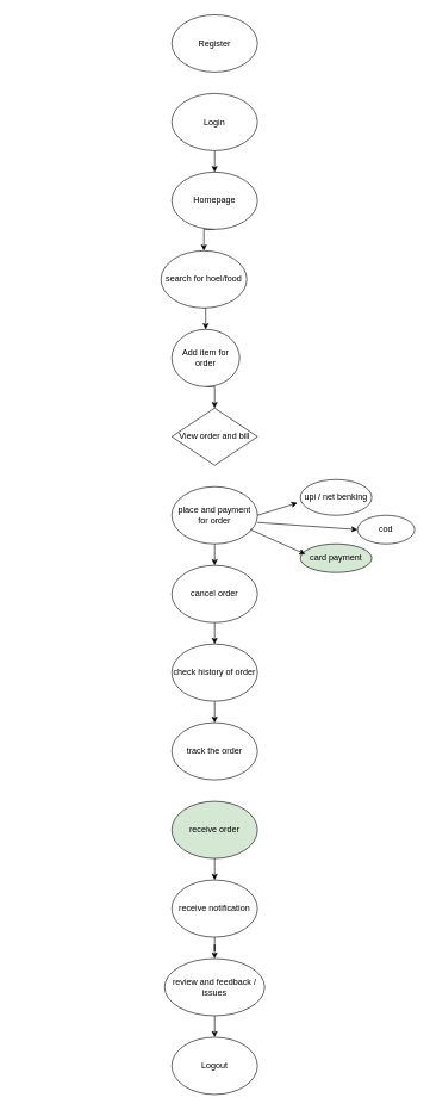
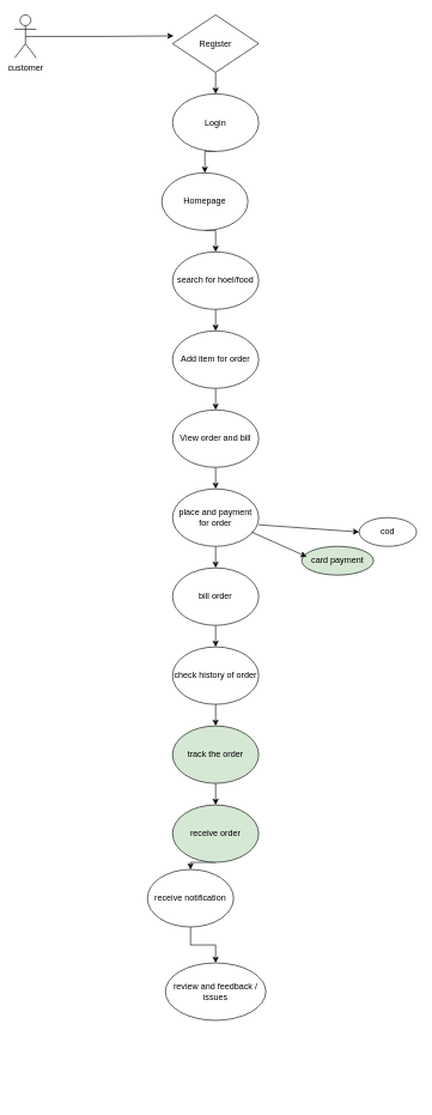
  <mxCell id="0" />
  <mxCell id="1" parent="0" />
- <mxCell id="5" value="Register&lt;br&gt;" style="ellipse;whiteSpace=wrap;html=1;" parent="1" vertex="1"><mxGeometry x="240" y="20" width="120" height="80" as="geometry" /></mxCell>
+ <mxCell id="2" style="edgeStyle=orthogonalEdgeStyle;rounded=0;orthogonalLoop=1;jettySize=auto;html=1;exitX=0.5;exitY=0.5;exitDx=0;exitDy=0;exitPerimeter=0;entryX=0.012;entryY=0.365;entryDx=0;entryDy=0;entryPerimeter=0;" parent="1" source="3" target="5" edge="1"><mxGeometry relative="1" as="geometry" /></mxCell>
+ <mxCell id="3" value="customer&lt;br&gt;" style="shape=umlActor;verticalLabelPosition=bottom;verticalAlign=top;html=1;outlineConnect=0;" parent="1" vertex="1"><mxGeometry x="20" y="20" width="30" height="60" as="geometry" /></mxCell>
+ <mxCell id="4" style="edgeStyle=orthogonalEdgeStyle;rounded=0;orthogonalLoop=1;jettySize=auto;html=1;exitX=0.5;exitY=1;exitDx=0;exitDy=0;entryX=0.5;entryY=0;entryDx=0;entryDy=0;" parent="1" source="5" target="7" edge="1"><mxGeometry relative="1" as="geometry" /></mxCell>
+ <mxCell id="5" value="Register&lt;br&gt;" style="rhombus;whiteSpace=wrap;html=1;" parent="1" vertex="1"><mxGeometry x="240" y="20" width="120" height="80" as="geometry" /></mxCell>
  <mxCell id="6" style="edgeStyle=orthogonalEdgeStyle;rounded=0;orthogonalLoop=1;jettySize=auto;html=1;exitX=0.5;exitY=1;exitDx=0;exitDy=0;entryX=0.5;entryY=0;entryDx=0;entryDy=0;" parent="1" source="7" target="9" edge="1"><mxGeometry relative="1" as="geometry" /></mxCell>
  <mxCell id="7" value="Login" style="ellipse;whiteSpace=wrap;html=1;" parent="1" vertex="1"><mxGeometry x="240" y="130" width="120" height="80" as="geometry" /></mxCell>
  <mxCell id="8" style="edgeStyle=orthogonalEdgeStyle;rounded=0;orthogonalLoop=1;jettySize=auto;html=1;exitX=0.5;exitY=1;exitDx=0;exitDy=0;entryX=0.5;entryY=0;entryDx=0;entryDy=0;" parent="1" source="9" target="11" edge="1"><mxGeometry relative="1" as="geometry" /></mxCell>
- <mxCell id="9" value="Homepage" style="ellipse;whiteSpace=wrap;html=1;" parent="1" vertex="1"><mxGeometry x="240" y="240" width="120" height="80" as="geometry" /></mxCell>
+ <mxCell id="9" value="Homepage" style="ellipse;whiteSpace=wrap;html=1;" parent="1" vertex="1"><mxGeometry x="225" y="240" width="120" height="80" as="geometry" /></mxCell>
  <mxCell id="10" style="edgeStyle=orthogonalEdgeStyle;rounded=0;orthogonalLoop=1;jettySize=auto;html=1;exitX=0.5;exitY=1;exitDx=0;exitDy=0;entryX=0.5;entryY=0;entryDx=0;entryDy=0;" parent="1" source="11" target="13" edge="1"><mxGeometry relative="1" as="geometry" /></mxCell>
- <mxCell id="11" value="search for hoel/food" style="ellipse;whiteSpace=wrap;html=1;" parent="1" vertex="1"><mxGeometry x="225" y="350" width="120" height="80" as="geometry" /></mxCell>
+ <mxCell id="11" value="search for hoel/food" style="ellipse;whiteSpace=wrap;html=1;" parent="1" vertex="1"><mxGeometry x="240" y="350" width="120" height="80" as="geometry" /></mxCell>
  <mxCell id="12" style="edgeStyle=orthogonalEdgeStyle;rounded=0;orthogonalLoop=1;jettySize=auto;html=1;exitX=0.5;exitY=1;exitDx=0;exitDy=0;entryX=0.5;entryY=0;entryDx=0;entryDy=0;" parent="1" source="13" target="15" edge="1"><mxGeometry relative="1" as="geometry" /></mxCell>
- <mxCell id="13" value="Add item for order" style="ellipse;whiteSpace=wrap;html=1;" parent="1" vertex="1"><mxGeometry x="240" y="460" width="95" height="80" as="geometry" /></mxCell>
- <mxCell id="15" value="View order and bill" style="rhombus;whiteSpace=wrap;html=1;" parent="1" vertex="1"><mxGeometry x="240" y="570" width="120" height="80" as="geometry" /></mxCell>
+ <mxCell id="13" value="Add item for order" style="ellipse;whiteSpace=wrap;html=1;" parent="1" vertex="1"><mxGeometry x="240" y="460" width="120" height="80" as="geometry" /></mxCell>
+ <mxCell id="14" style="edgeStyle=orthogonalEdgeStyle;rounded=0;orthogonalLoop=1;jettySize=auto;html=1;exitX=0.5;exitY=1;exitDx=0;exitDy=0;entryX=0.5;entryY=0;entryDx=0;entryDy=0;" parent="1" source="15" target="17" edge="1"><mxGeometry relative="1" as="geometry" /></mxCell>
+ <mxCell id="15" value="View order and bill" style="ellipse;whiteSpace=wrap;html=1;" parent="1" vertex="1"><mxGeometry x="240" y="570" width="120" height="80" as="geometry" /></mxCell>
  <mxCell id="16" style="edgeStyle=orthogonalEdgeStyle;rounded=0;orthogonalLoop=1;jettySize=auto;html=1;exitX=0.5;exitY=1;exitDx=0;exitDy=0;entryX=0.5;entryY=0;entryDx=0;entryDy=0;" parent="1" source="17" target="25" edge="1"><mxGeometry relative="1" as="geometry" /></mxCell>
  <mxCell id="17" value="place and payment for order" style="ellipse;whiteSpace=wrap;html=1;" parent="1" vertex="1"><mxGeometry x="240" y="680" width="120" height="80" as="geometry" /></mxCell>
  <mxCell id="18" value="card payment" style="ellipse;whiteSpace=wrap;html=1;fillColor=#d5e8d4;" parent="1" vertex="1"><mxGeometry x="420" y="760" width="100" height="40" as="geometry" /></mxCell>
  <mxCell id="19" value="cod" style="ellipse;whiteSpace=wrap;html=1;" parent="1" vertex="1"><mxGeometry x="500" y="720" width="80" height="40" as="geometry" /></mxCell>
- <mxCell id="20" value="upi / net benking" style="ellipse;whiteSpace=wrap;html=1;" parent="1" vertex="1"><mxGeometry x="420" y="670" width="100" height="50" as="geometry" /></mxCell>
- <mxCell id="21" value="" style="endArrow=classic;html=1;rounded=0;exitX=1;exitY=0.5;exitDx=0;exitDy=0;entryX=-0.041;entryY=0.651;entryDx=0;entryDy=0;entryPerimeter=0;" parent="1" source="17" target="20" edge="1"><mxGeometry width="50" height="50" relative="1" as="geometry"><mxPoint x="360" y="780" as="sourcePoint" /><mxPoint x="410" y="730" as="targetPoint" /></mxGeometry></mxCell>
  <mxCell id="22" value="" style="endArrow=classic;html=1;rounded=0;entryX=0;entryY=0.5;entryDx=0;entryDy=0;" parent="1" target="19" edge="1"><mxGeometry width="50" height="50" relative="1" as="geometry"><mxPoint x="360" y="730" as="sourcePoint" /><mxPoint x="410" y="730" as="targetPoint" /></mxGeometry></mxCell>
  <mxCell id="23" value="" style="endArrow=classic;html=1;rounded=0;entryX=0.07;entryY=0.286;entryDx=0;entryDy=0;entryPerimeter=0;" parent="1" edge="1"><mxGeometry width="50" height="50" relative="1" as="geometry"><mxPoint x="350" y="740" as="sourcePoint" /><mxPoint x="427" y="774.44" as="targetPoint" /></mxGeometry></mxCell>
  <mxCell id="24" style="edgeStyle=orthogonalEdgeStyle;rounded=0;orthogonalLoop=1;jettySize=auto;html=1;exitX=0.5;exitY=1;exitDx=0;exitDy=0;entryX=0.5;entryY=0;entryDx=0;entryDy=0;" parent="1" source="25" target="27" edge="1"><mxGeometry relative="1" as="geometry" /></mxCell>
- <mxCell id="25" value="cancel order" style="ellipse;whiteSpace=wrap;html=1;" parent="1" vertex="1"><mxGeometry x="240" y="790" width="120" height="80" as="geometry" /></mxCell>
+ <mxCell id="25" value="bill order" style="ellipse;whiteSpace=wrap;html=1;" parent="1" vertex="1"><mxGeometry x="240" y="790" width="120" height="80" as="geometry" /></mxCell>
  <mxCell id="26" style="edgeStyle=orthogonalEdgeStyle;rounded=0;orthogonalLoop=1;jettySize=auto;html=1;exitX=0.5;exitY=1;exitDx=0;exitDy=0;entryX=0.5;entryY=0;entryDx=0;entryDy=0;" parent="1" source="27" target="29" edge="1"><mxGeometry relative="1" as="geometry" /></mxCell>
  <mxCell id="27" value="check history of order" style="ellipse;whiteSpace=wrap;html=1;" parent="1" vertex="1"><mxGeometry x="240" y="900" width="120" height="80" as="geometry" /></mxCell>
- <mxCell id="29" value="track the order" style="ellipse;whiteSpace=wrap;html=1;" parent="1" vertex="1"><mxGeometry x="240" y="1010" width="120" height="80" as="geometry" /></mxCell>
+ <mxCell id="28" style="edgeStyle=orthogonalEdgeStyle;rounded=0;orthogonalLoop=1;jettySize=auto;html=1;exitX=0.5;exitY=1;exitDx=0;exitDy=0;entryX=0.5;entryY=0;entryDx=0;entryDy=0;" parent="1" source="29" target="31" edge="1"><mxGeometry relative="1" as="geometry" /></mxCell>
+ <mxCell id="29" value="track the order" style="ellipse;whiteSpace=wrap;html=1;fillColor=#d5e8d4;" parent="1" vertex="1"><mxGeometry x="240" y="1010" width="120" height="80" as="geometry" /></mxCell>
  <mxCell id="30" style="edgeStyle=orthogonalEdgeStyle;rounded=0;orthogonalLoop=1;jettySize=auto;html=1;exitX=0.5;exitY=1;exitDx=0;exitDy=0;entryX=0.5;entryY=0;entryDx=0;entryDy=0;" parent="1" source="31" target="33" edge="1"><mxGeometry relative="1" as="geometry" /></mxCell>
  <mxCell id="31" value="receive order" style="ellipse;whiteSpace=wrap;html=1;fillColor=#d5e8d4;" parent="1" vertex="1"><mxGeometry x="240" y="1120" width="120" height="80" as="geometry" /></mxCell>
  <mxCell id="32" style="edgeStyle=orthogonalEdgeStyle;rounded=0;orthogonalLoop=1;jettySize=auto;html=1;exitX=0.5;exitY=1;exitDx=0;exitDy=0;" parent="1" source="33" target="35" edge="1"><mxGeometry relative="1" as="geometry" /></mxCell>
- <mxCell id="33" value="receive notification" style="ellipse;whiteSpace=wrap;html=1;" parent="1" vertex="1"><mxGeometry x="240" y="1230" width="120" height="80" as="geometry" /></mxCell>
- <mxCell id="34" style="edgeStyle=orthogonalEdgeStyle;rounded=0;orthogonalLoop=1;jettySize=auto;html=1;exitX=0.5;exitY=1;exitDx=0;exitDy=0;entryX=0.5;entryY=0;entryDx=0;entryDy=0;" parent="1" source="35" target="36" edge="1"><mxGeometry relative="1" as="geometry" /></mxCell>
+ <mxCell id="33" value="receive notification" style="ellipse;whiteSpace=wrap;html=1;" parent="1" vertex="1"><mxGeometry x="205" y="1210" width="120" height="80" as="geometry" /></mxCell>
  <mxCell id="35" value="review and feedback / issues" style="ellipse;whiteSpace=wrap;html=1;" parent="1" vertex="1"><mxGeometry x="230" y="1340" width="140" height="80" as="geometry" /></mxCell>
- <mxCell id="36" value="Logout" style="ellipse;whiteSpace=wrap;html=1;" parent="1" vertex="1"><mxGeometry x="240" y="1450" width="120" height="80" as="geometry" /></mxCell>
